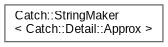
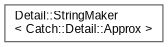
  digraph {
    rankdir=LR
    fontname="Liberation Sans"
-   n1 [color=grey40 fillcolor=white fontname="Liberation Sans" fontsize=10 height=0.2 label="Catch::StringMaker\l\< Catch::Detail::Approx \>" shape=box style=filled width=0.4]
+   n1 [color=grey40 fillcolor=white fontname="Liberation Sans" fontsize=10 height=0.2 label="Detail::StringMaker\l\< Catch::Detail::Approx \>" shape=box style=filled width=0.4]
  }
